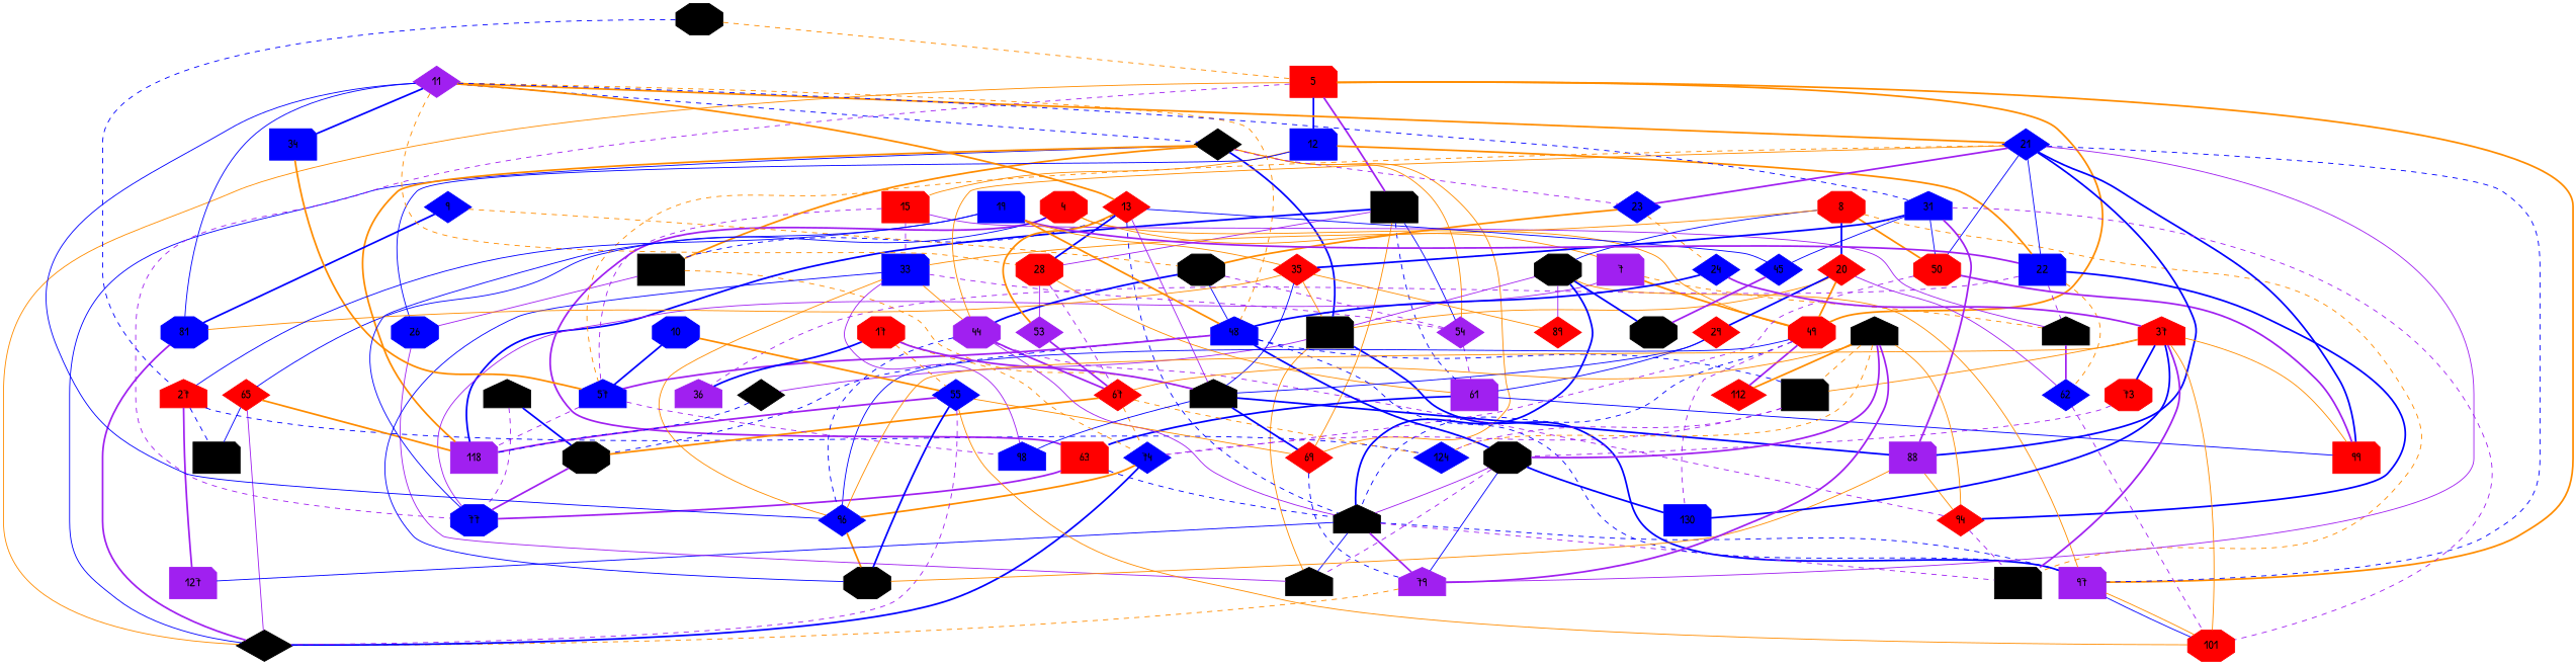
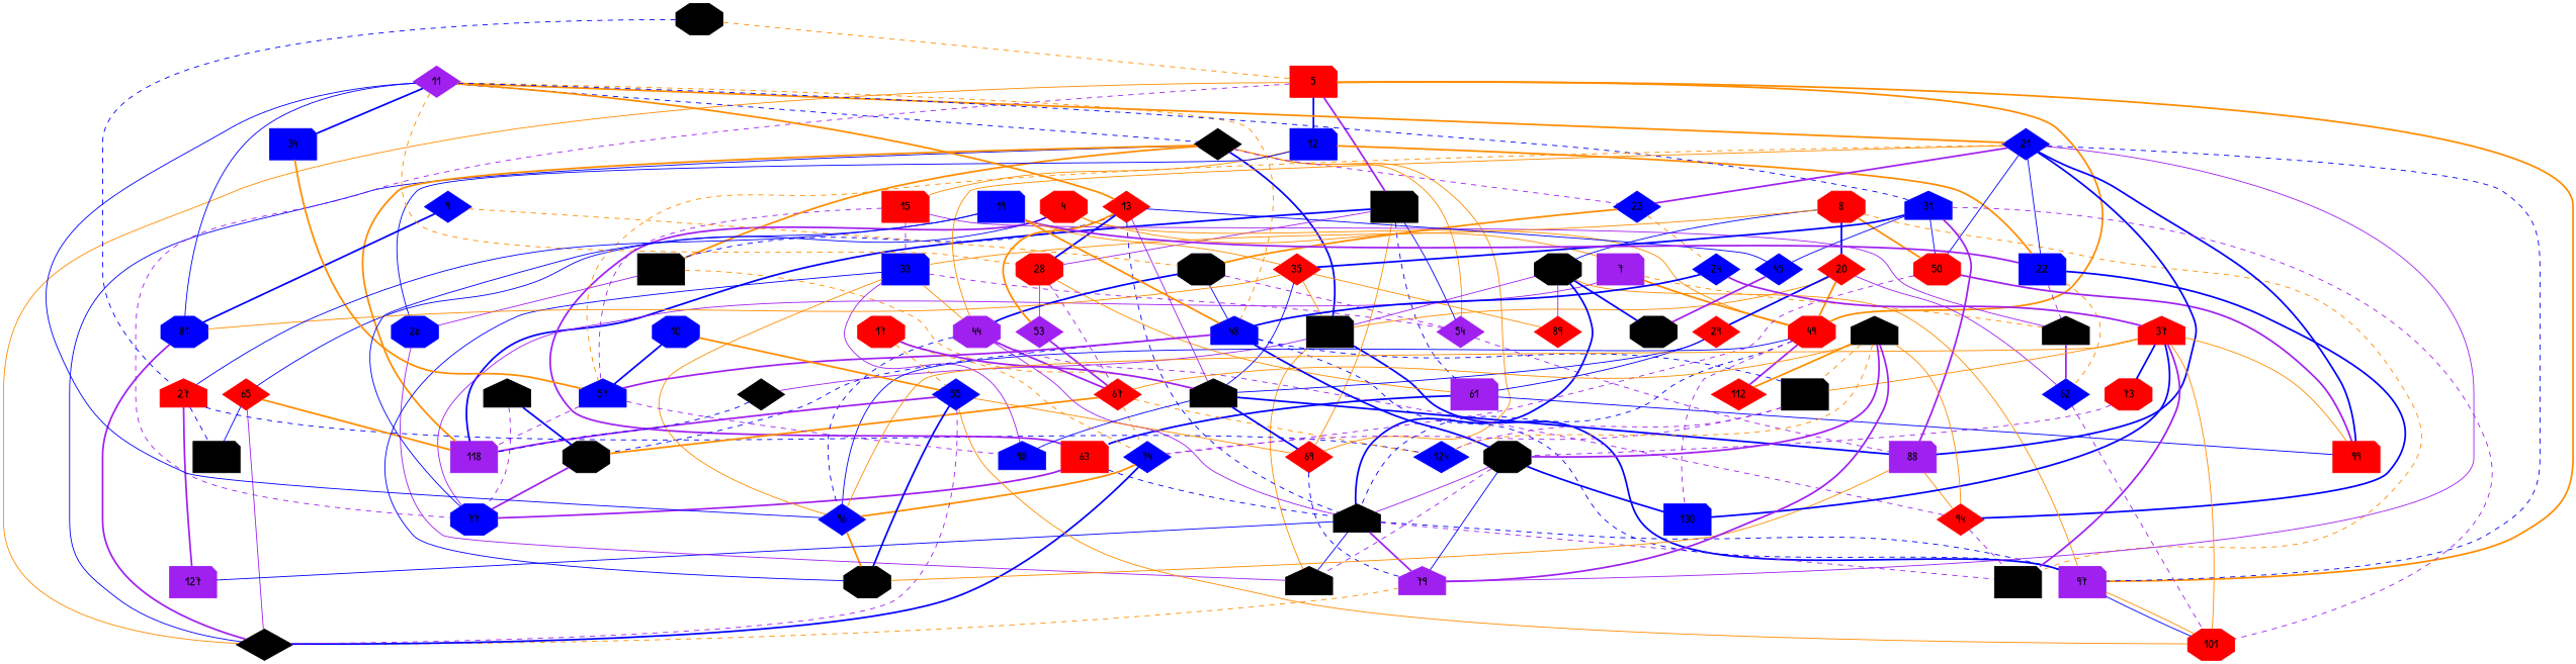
  graph {
    fontname="Patrick Hand"
    node [color=red fontname="Patrick Hand" shape=diamond style=filled]
    edge [color=blue fontname="Patrick Hand" style=solid]
    14 [color=black super="+71"]
    102 [color=black super="+115"]
    54 [color=purple super="+108"]
    69 [super="+93"]
    118 [color=purple shape=note super="+119"]
    18 [color=black shape=note super="+25"]
    23 [color=blue super="+43"]
    68 [color=black shape=note super="+103"]
    81 [color=blue shape=octagon super="+105"]
    5 [shape=note super="+16"]
    77 [color=blue shape=octagon super="+107"]
    49 [shape=octagon super="+95"]
    6 [color=black shape=note super="+38"]
    12 [color=blue shape=note super="+120"]
    97 [color=purple shape=note]
    2 [color=black shape=octagon]
    27 [shape=house]
    85 [color=black shape=note]
    124 [color=blue]
    127 [color=purple shape=note]
    3 [color=black shape=house]
    70 [color=black shape=octagon]
    7 [color=purple shape=note super="+91"]
    39 [color=black shape=house super="+83"]
    4 [shape=octagon]
    63 [shape=note]
    65 [super="+111"]
    96 [color=blue super="+113"]
    78 [color=black shape=house super="+131"]
    112
    130 [color=blue shape=note]
    28 [shape=octagon]
    61 [color=purple shape=note super="+80"]
    15 [shape=note super="+110"]
    22 [color=blue shape=note super="+75"]
    26 [color=blue shape=octagon super="+41"]
    101 [shape=octagon super="+126"]
    53 [color=purple super="+87"]
    67 [super="+86"]
    99 [shape=note]
    79 [color=purple shape=house super="+123"]
    62 [color=blue]
    20 [super="+66"]
    29
    8 [shape=octagon]
    32 [color=black shape=octagon super="+47"]
    33 [color=blue shape=note super="+104"]
    50 [shape=octagon super="+52"]
    122 [color=black shape=note]
    89
    109 [color=black shape=octagon]
    44 [color=purple shape=octagon super="+117"]
    98 [color=blue shape=house]
    128 [color=black shape=octagon]
    74 [color=blue super="+100"]
    40 [color=black shape=octagon super="+42"]
    48 [color=blue shape=house super="+84"]
    9 [color=blue]
    55 [color=blue super="+132"]
    10 [color=blue shape=octagon]
    57 [color=blue shape=house super="+129"]
    11 [color=purple super="+82"]
    13 [super="+121"]
    21 [color=blue super="+59"]
    31 [color=blue shape=house super="+56"]
    34 [color=blue shape=note]
    45 [color=blue]
    46 [color=black shape=house super="+51"]
    88 [color=purple shape=note super="+116"]
    35 [super="+72"]
    64 [color=black shape=note]
    76 [color=black shape=octagon]
-   36 [color=purple shape=house super="+58"]
    94 [super="+114"]
    92 [color=black shape=house]
    24 [color=blue]
    90 [color=black]
    17 [shape=octagon]
    19 [color=blue shape=note super="+106"]
    37 [shape=house super="+125"]
    73 [shape=octagon]
    30 [color=black shape=house super="+60"]
    14 -- 102
    14 -- 54 [color=darkorange]
    14 -- 69 [color=darkorange]
    14 -- 118 [color=darkorange style=bold]
    14 -- 18 [color=darkorange style=bold]
    14 -- 23 [color=purple style=dashed]
    14 -- 68 [style=bold weight=2]
-   54 -- 61 [color=purple style=dashed]
+   54 -- 88 [color=purple style=dashed]
    69 -- 79 [style=dashed]
    18 -- 26 [color=purple]
    18 -- 46 [color=darkorange style=dashed]
    23 -- 40 [color=darkorange style=bold]
    23 -- 24 [color=darkorange style=dashed]
    68 -- 97 [style=bold]
    68 -- 92 [color=darkorange]
    68 -- 90 [color=purple]
    81 -- 102 [color=purple style=bold]
    5 -- 102 [color=darkorange]
    5 -- 77 [color=purple style=dashed]
    5 -- 49 [color=darkorange style=bold]
    5 -- 6 [color=purple style=bold]
    5 -- 12 [style=bold]
    5 -- 97 [color=darkorange style=bold]
    49 -- 96
    49 -- 78 [style=dashed]
    49 -- 112 [color=purple style=bold]
    49 -- 130 [color=purple style=dashed]
    6 -- 54
    6 -- 69 [color=darkorange]
    6 -- 118 [style=bold]
    6 -- 28 [color=purple]
    6 -- 61 [style=dashed weight=2]
    12 -- 15 [color=darkorange]
    12 -- 22 [color=darkorange style=bold]
    12 -- 26
    97 -- 101
    97 -- 101 [color=darkorange]
    2 -- 5 [color=darkorange style=dashed]
    2 -- 27 [style=dashed]
    27 -- 85 [style=dashed]
    27 -- 124 [style=dashed]
    27 -- 127 [color=purple style=bold]
    3 -- 77 [color=purple style=dashed]
    3 -- 70 [style=bold]
    70 -- 77 [color=purple style=bold]
    7 -- 77 [color=purple]
    7 -- 49 [color=darkorange style=bold]
    7 -- 39 [color=darkorange style=dashed]
    39 -- 62 [color=purple style=bold]
    4 -- 49 [color=darkorange]
    4 -- 7 [color=darkorange]
    4 -- 63 [color=purple style=bold]
    4 -- 65
    63 -- 77 [color=purple style=bold]
    63 -- 78 [style=dashed]
    65 -- 102 [color=purple]
    65 -- 118 [color=darkorange style=bold]
    65 -- 85
    96 -- 128 [color=darkorange style=bold]
    78 -- 97 [style=dashed]
    78 -- 127
    78 -- 79 [color=purple style=bold]
    78 -- 122 [color=purple style=dashed]
    78 -- 92
    28 -- 61 [color=darkorange]
    28 -- 53 [color=purple]
    28 -- 67 [color=purple style=dashed]
    61 -- 63 [style=bold]
    61 -- 99
    15 -- 39 [color=purple weight=2]
    15 -- 33 [color=purple style=dashed]
    15 -- 57 [color=purple style=dashed]
    22 -- 39 [color=purple style=dashed]
    22 -- 62 [color=darkorange style=dashed]
-   22 -- 36 [color=purple style=dashed]
    22 -- 94 [style=bold]
    26 -- 92 [color=purple]
    53 -- 67 [color=purple style=bold]
    67 -- 124 [color=darkorange style=dashed]
    67 -- 70 [color=darkorange style=bold]
    67 -- 74 [color=darkorange style=dashed]
    79 -- 102 [color=darkorange style=dashed]
    62 -- 101 [color=purple style=dashed]
    20 -- 68 [color=darkorange]
    20 -- 49 [color=darkorange style=bold]
    20 -- 62 [color=purple]
    20 -- 29 [style=bold]
    29 -- 61
    29 -- 46
    8 -- 20 [style=bold]
    8 -- 32
    8 -- 33 [color=darkorange]
    8 -- 50 [color=darkorange style=bold]
    8 -- 122 [color=darkorange style=dashed]
    32 -- 68 [color=purple]
    32 -- 97 [color=darkorange]
    32 -- 78 [style=bold]
    32 -- 89 [color=purple]
    32 -- 109 [style=bold]
    33 -- 54 [color=purple style=dashed]
    33 -- 96 [color=darkorange]
    33 -- 44 [color=darkorange]
    33 -- 98 [color=purple]
    33 -- 128
    50 -- 99 [color=purple style=bold]
    50 -- 74 [color=purple style=dashed]
    44 -- 96 [style=dashed]
    44 -- 78 [color=purple]
    44 -- 67 [color=purple style=bold]
    44 -- 94 [color=purple style=dashed]
    74 -- 102 [style=bold]
    74 -- 96 [color=darkorange style=bold]
    40 -- 54 [color=purple style=dashed]
    40 -- 44 [style=bold]
    40 -- 48
    48 -- 97 [style=dashed]
    48 -- 70 [style=dashed]
    48 -- 57 [color=purple style=bold]
    48 -- 64 [style=dashed]
    48 -- 76 [style=bold]
    9 -- 81 [style=bold]
    9 -- 40 [color=darkorange style=dashed]
    55 -- 102 [color=purple style=dashed]
    55 -- 69 [color=darkorange]
    55 -- 118 [color=purple style=bold]
    55 -- 101 [color=darkorange]
    55 -- 128 [style=bold]
    10 -- 55 [color=darkorange style=bold]
    10 -- 57 [style=bold]
    57 -- 118 [color=purple style=dashed]
    57 -- 98 [color=purple style=dashed]
    11 -- 14 [style=dashed]
    11 -- 81
    11 -- 96
    11 -- 28 [color=darkorange style=dashed]
    11 -- 48 [color=darkorange style=dashed]
    11 -- 13 [color=darkorange style=bold]
    11 -- 21 [color=darkorange style=bold]
    11 -- 31 [style=dashed]
    11 -- 34 [style=bold]
    13 -- 18 [style=dashed]
    13 -- 78 [style=dashed]
    13 -- 28 [style=bold]
    13 -- 53 [color=darkorange style=bold]
    13 -- 45
    13 -- 46 [color=purple]
    21 -- 23 [color=purple style=bold]
    21 -- 97 [style=dashed]
    21 -- 22
    21 -- 99 [style=bold]
    21 -- 79 [color=purple]
    21 -- 50
    21 -- 44 [color=darkorange]
    21 -- 57 [color=darkorange style=dashed]
    21 -- 88 [style=bold]
    31 -- 101 [color=purple style=dashed]
    31 -- 50
    31 -- 45
    31 -- 88 [color=purple style=bold weight=2]
    31 -- 35 [style=bold]
    34 -- 57 [color=darkorange style=bold]
    45 -- 109 [color=purple style=bold]
    46 -- 69 [style=bold]
    46 -- 98
    46 -- 88 [style=bold]
    88 -- 128 [color=darkorange]
    88 -- 94 [color=darkorange]
    35 -- 68 [color=darkorange]
    35 -- 81 [color=darkorange]
    35 -- 89 [color=darkorange]
    35 -- 46
    64 -- 124 [color=purple style=dashed]
    64 -- 74 [color=purple style=dashed]
    76 -- 78 [color=purple]
    76 -- 130 [style=bold]
    76 -- 79
    76 -- 92 [color=purple style=dashed]
    94 -- 122 [color=purple style=dashed]
    24 -- 48 [style=bold]
    24 -- 37 [color=purple style=bold]
    90 -- 118 [style=dashed]
    17 -- 74 [color=darkorange style=dashed]
    17 -- 55 [color=darkorange style=dashed]
    17 -- 46 [color=purple style=bold]
-   17 -- 36 [style=bold]
    19 -- 77
    19 -- 27
    19 -- 22 [color=purple style=bold]
    19 -- 48 [color=darkorange style=bold]
    19 -- 35 [color=darkorange]
    37 -- 96 [color=darkorange]
    37 -- 130 [style=bold]
    37 -- 101 [color=darkorange]
    37 -- 99 [color=darkorange]
    37 -- 122 [color=purple style=bold]
    37 -- 64 [color=darkorange]
    37 -- 73 [style=bold]
    73 -- 76 [color=purple style=dashed]
    30 -- 124 [color=darkorange style=dashed]
    30 -- 112 [color=darkorange style=bold]
    30 -- 67 [color=darkorange]
    30 -- 79 [color=purple style=bold]
    30 -- 64 [color=darkorange style=dashed]
    30 -- 76 [color=purple style=bold]
    30 -- 94 [color=darkorange]
  }
